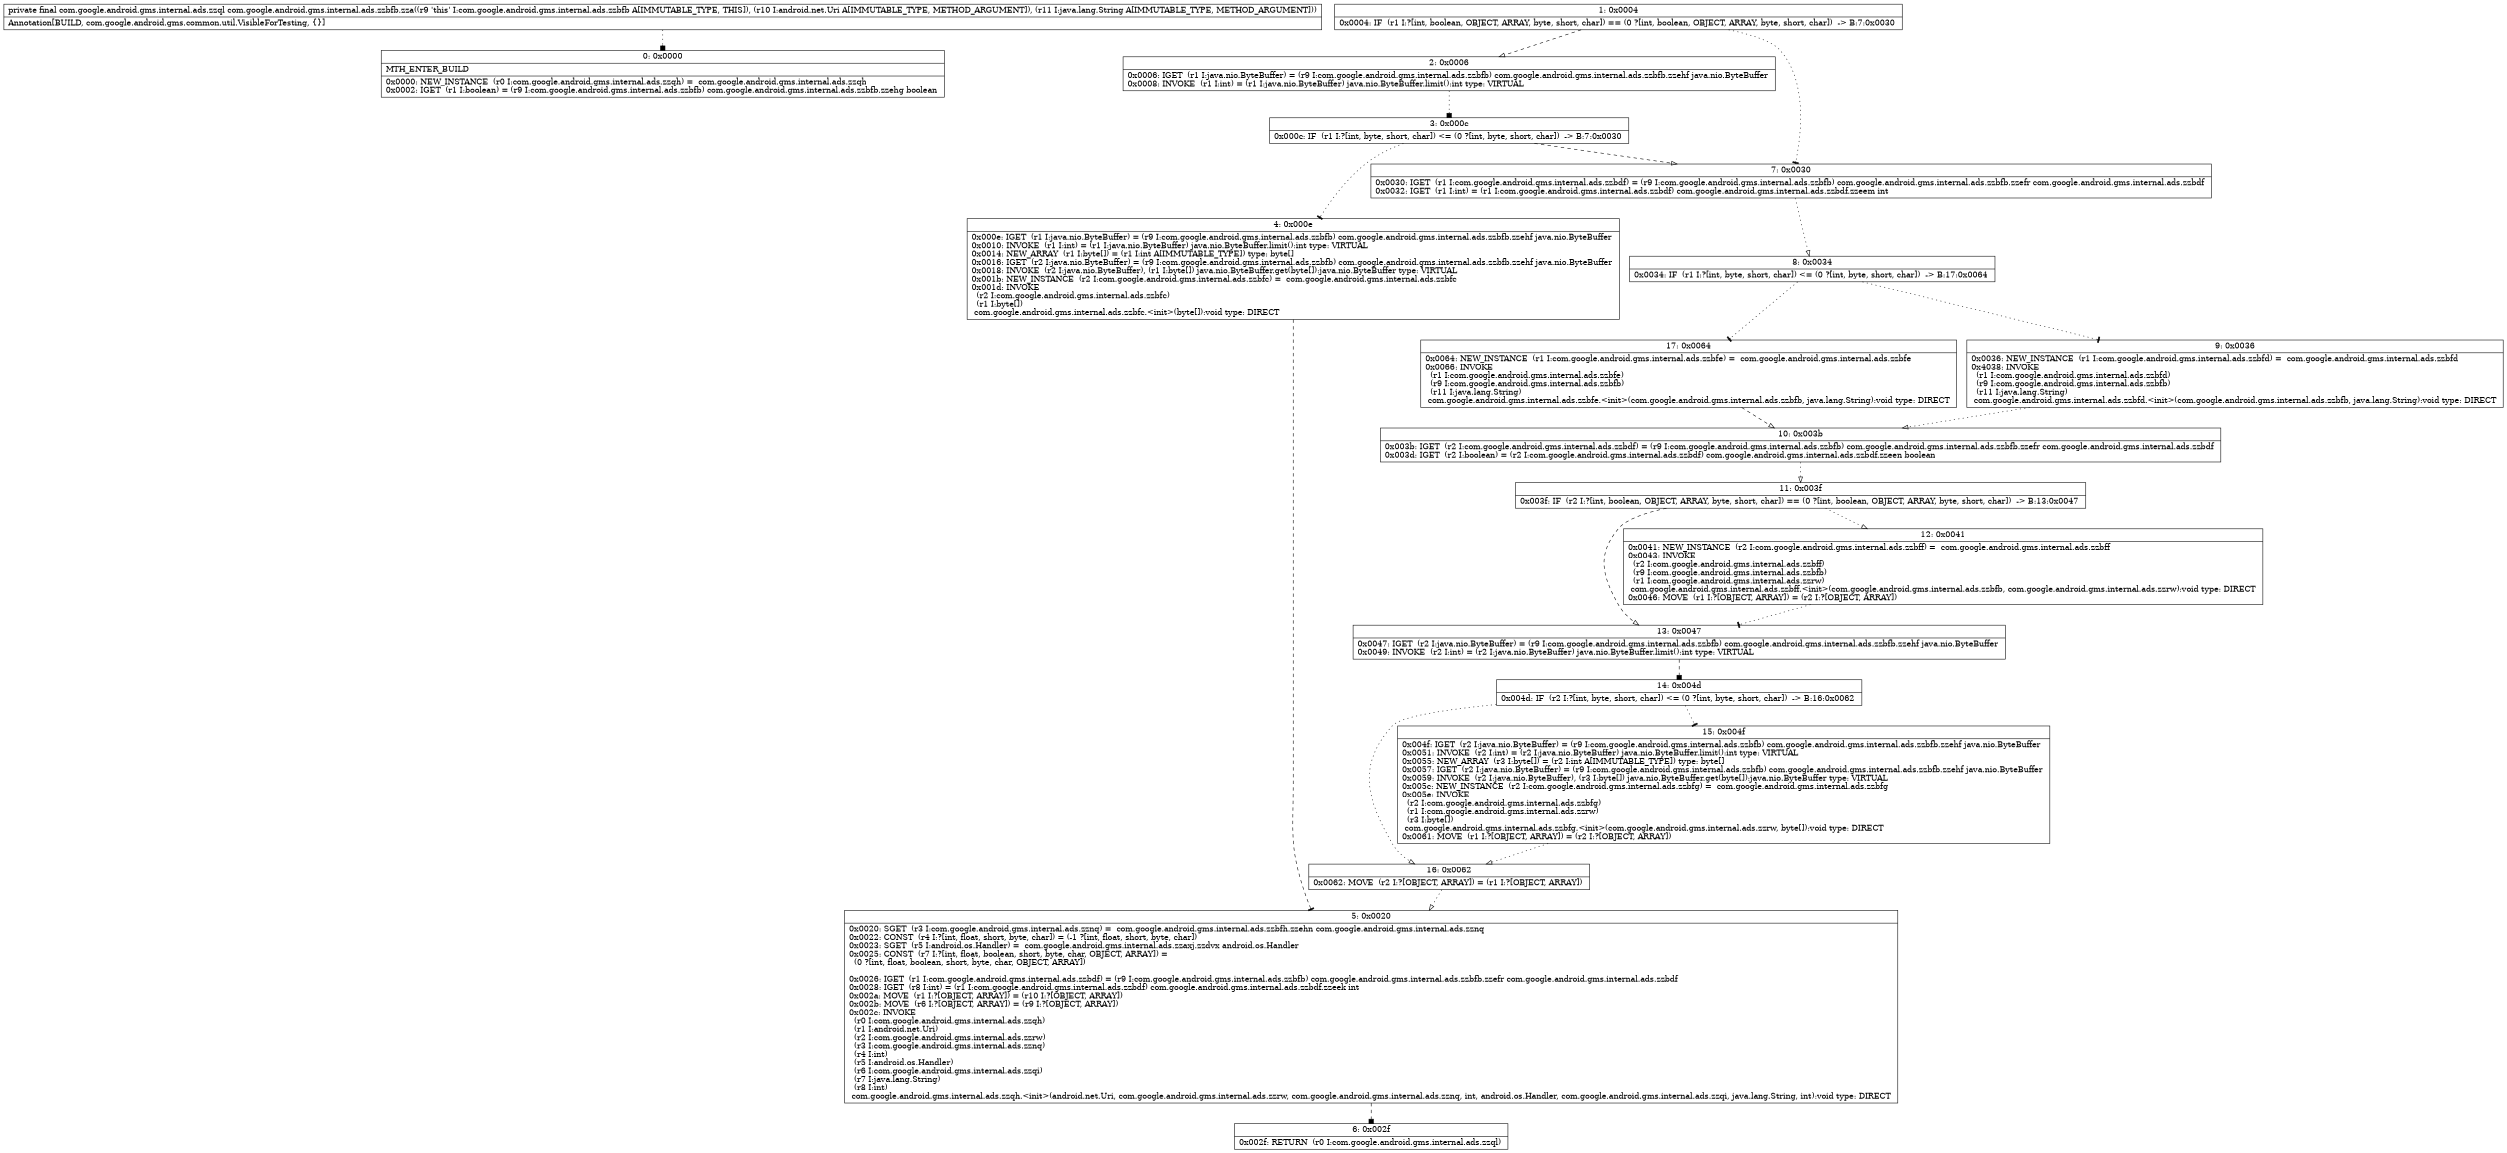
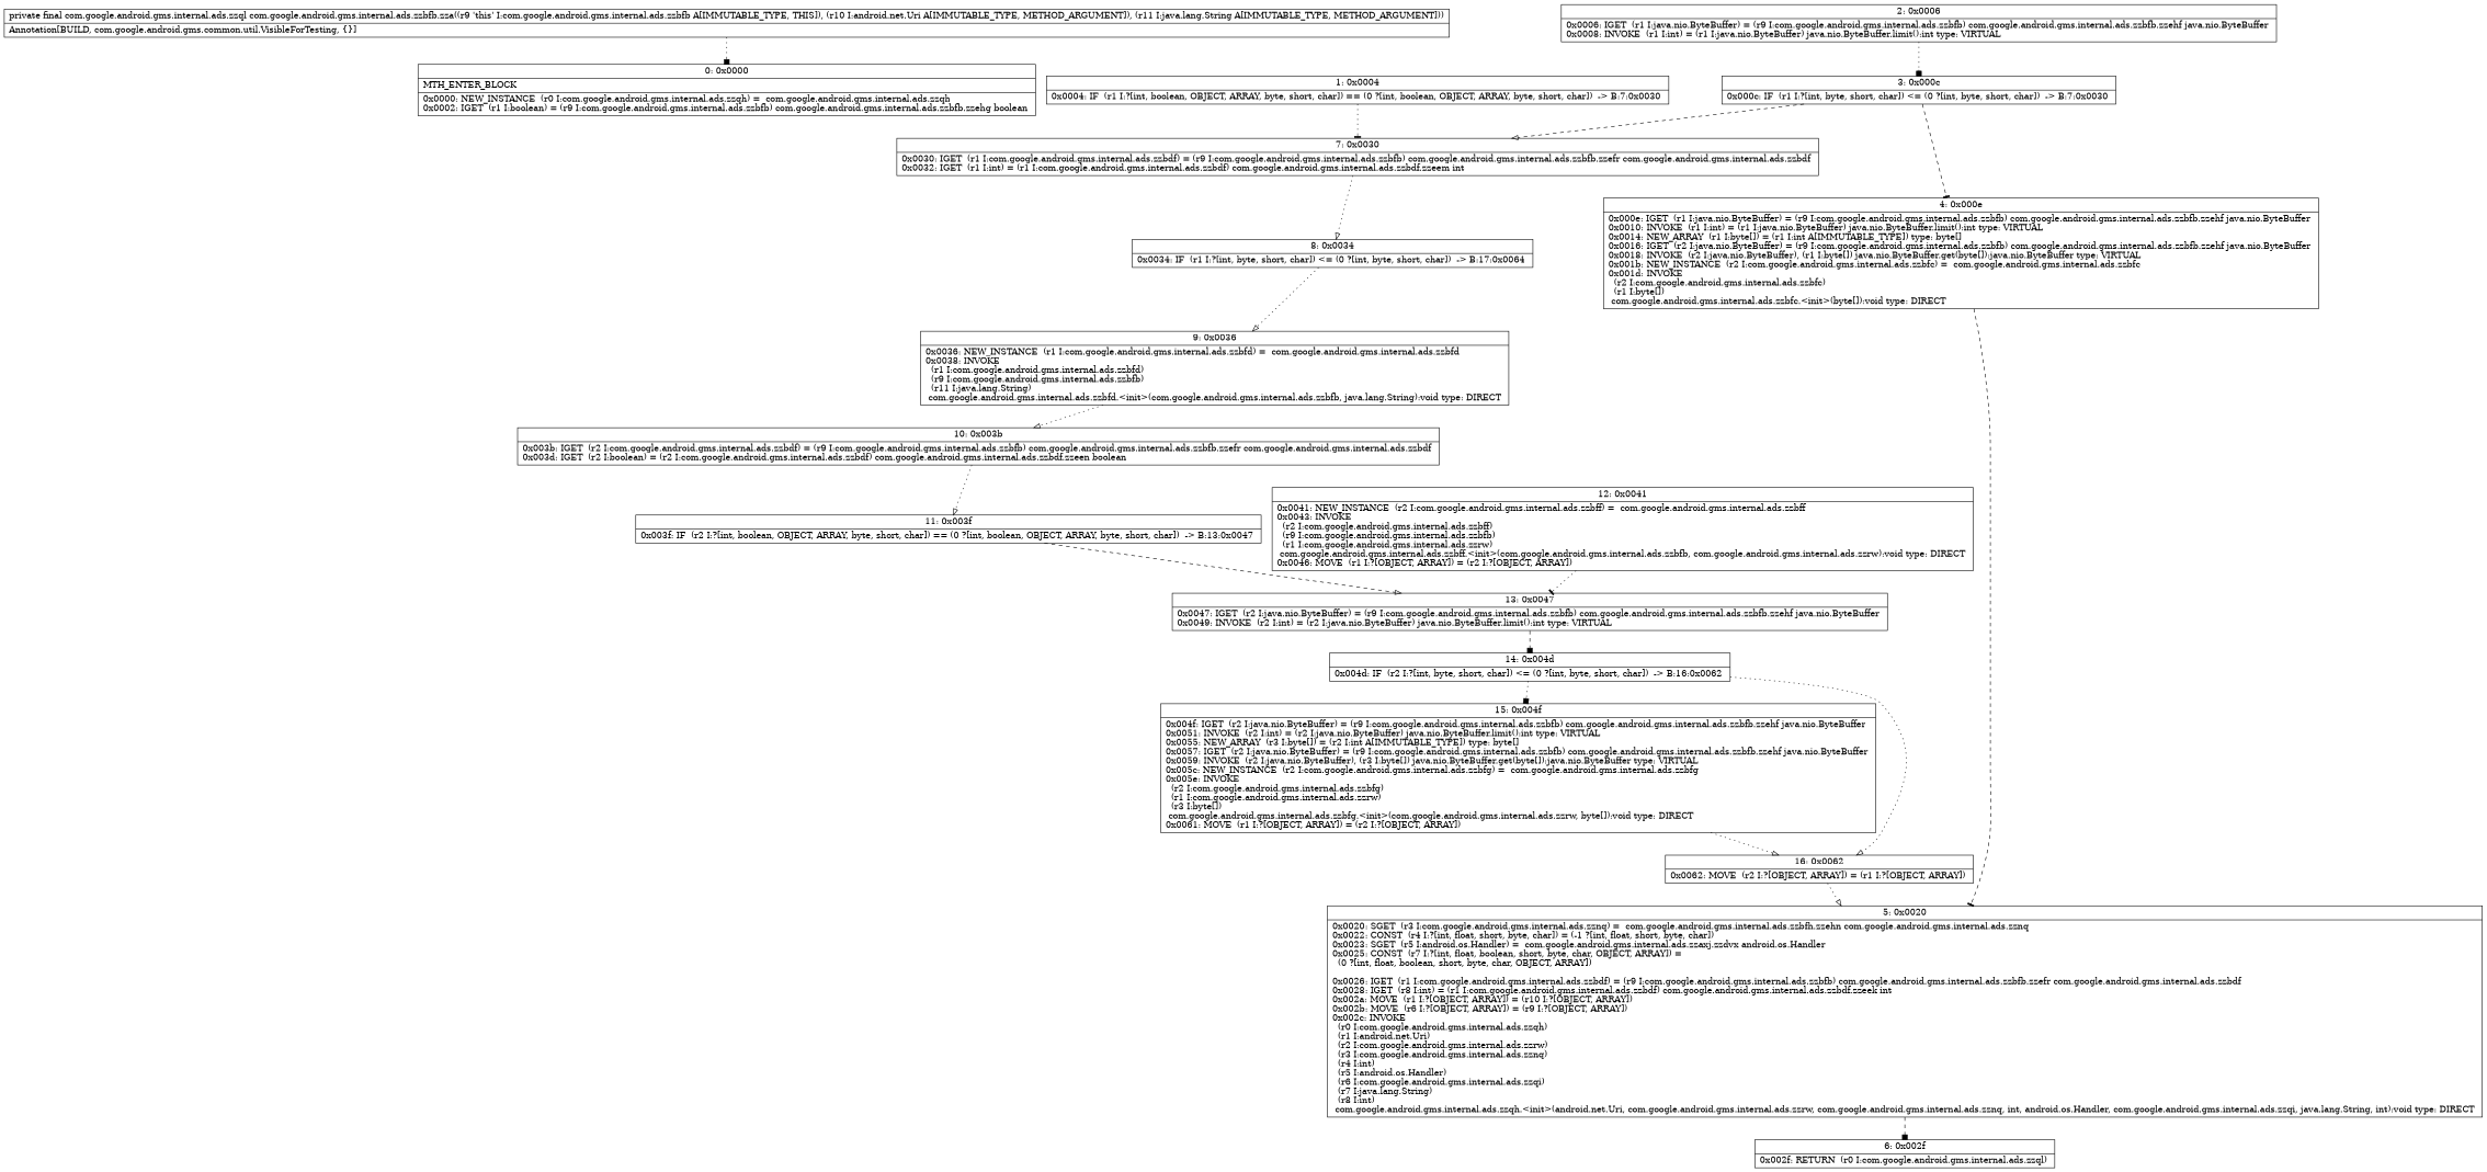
  digraph {
    node [shape=record]
    edge [arrowhead=onormal style=dotted]
-   n1 [label="{0\:\ 0x0000|MTH_ENTER_BUILD\l|0x0000: NEW_INSTANCE  (r0 I:com.google.android.gms.internal.ads.zzqh) =  com.google.android.gms.internal.ads.zzqh \l0x0002: IGET  (r1 I:boolean) = (r9 I:com.google.android.gms.internal.ads.zzbfb) com.google.android.gms.internal.ads.zzbfb.zzehg boolean \l}"]
+   n1 [label="{0\:\ 0x0000|MTH_ENTER_BLOCK\l|0x0000: NEW_INSTANCE  (r0 I:com.google.android.gms.internal.ads.zzqh) =  com.google.android.gms.internal.ads.zzqh \l0x0002: IGET  (r1 I:boolean) = (r9 I:com.google.android.gms.internal.ads.zzbfb) com.google.android.gms.internal.ads.zzbfb.zzehg boolean \l}"]
    n2 [label="{1\:\ 0x0004|0x0004: IF  (r1 I:?[int, boolean, OBJECT, ARRAY, byte, short, char]) == (0 ?[int, boolean, OBJECT, ARRAY, byte, short, char])  \-\> B:7:0x0030 \l}"]
    n3 [label="{2\:\ 0x0006|0x0006: IGET  (r1 I:java.nio.ByteBuffer) = (r9 I:com.google.android.gms.internal.ads.zzbfb) com.google.android.gms.internal.ads.zzbfb.zzehf java.nio.ByteBuffer \l0x0008: INVOKE  (r1 I:int) = (r1 I:java.nio.ByteBuffer) java.nio.ByteBuffer.limit():int type: VIRTUAL \l}"]
    n4 [label="{7\:\ 0x0030|0x0030: IGET  (r1 I:com.google.android.gms.internal.ads.zzbdf) = (r9 I:com.google.android.gms.internal.ads.zzbfb) com.google.android.gms.internal.ads.zzbfb.zzefr com.google.android.gms.internal.ads.zzbdf \l0x0032: IGET  (r1 I:int) = (r1 I:com.google.android.gms.internal.ads.zzbdf) com.google.android.gms.internal.ads.zzbdf.zzeem int \l}"]
    n5 [label="{3\:\ 0x000c|0x000c: IF  (r1 I:?[int, byte, short, char]) \<= (0 ?[int, byte, short, char])  \-\> B:7:0x0030 \l}"]
    n6 [label="{8\:\ 0x0034|0x0034: IF  (r1 I:?[int, byte, short, char]) \<= (0 ?[int, byte, short, char])  \-\> B:17:0x0064 \l}"]
    n7 [label="{4\:\ 0x000e|0x000e: IGET  (r1 I:java.nio.ByteBuffer) = (r9 I:com.google.android.gms.internal.ads.zzbfb) com.google.android.gms.internal.ads.zzbfb.zzehf java.nio.ByteBuffer \l0x0010: INVOKE  (r1 I:int) = (r1 I:java.nio.ByteBuffer) java.nio.ByteBuffer.limit():int type: VIRTUAL \l0x0014: NEW_ARRAY  (r1 I:byte[]) = (r1 I:int A[IMMUTABLE_TYPE]) type: byte[] \l0x0016: IGET  (r2 I:java.nio.ByteBuffer) = (r9 I:com.google.android.gms.internal.ads.zzbfb) com.google.android.gms.internal.ads.zzbfb.zzehf java.nio.ByteBuffer \l0x0018: INVOKE  (r2 I:java.nio.ByteBuffer), (r1 I:byte[]) java.nio.ByteBuffer.get(byte[]):java.nio.ByteBuffer type: VIRTUAL \l0x001b: NEW_INSTANCE  (r2 I:com.google.android.gms.internal.ads.zzbfc) =  com.google.android.gms.internal.ads.zzbfc \l0x001d: INVOKE  \l  (r2 I:com.google.android.gms.internal.ads.zzbfc)\l  (r1 I:byte[])\l com.google.android.gms.internal.ads.zzbfc.\<init\>(byte[]):void type: DIRECT \l}"]
    n8 [label="{5\:\ 0x0020|0x0020: SGET  (r3 I:com.google.android.gms.internal.ads.zznq) =  com.google.android.gms.internal.ads.zzbfh.zzehn com.google.android.gms.internal.ads.zznq \l0x0022: CONST  (r4 I:?[int, float, short, byte, char]) = (\-1 ?[int, float, short, byte, char]) \l0x0023: SGET  (r5 I:android.os.Handler) =  com.google.android.gms.internal.ads.zzaxj.zzdvx android.os.Handler \l0x0025: CONST  (r7 I:?[int, float, boolean, short, byte, char, OBJECT, ARRAY]) = \l  (0 ?[int, float, boolean, short, byte, char, OBJECT, ARRAY])\l \l0x0026: IGET  (r1 I:com.google.android.gms.internal.ads.zzbdf) = (r9 I:com.google.android.gms.internal.ads.zzbfb) com.google.android.gms.internal.ads.zzbfb.zzefr com.google.android.gms.internal.ads.zzbdf \l0x0028: IGET  (r8 I:int) = (r1 I:com.google.android.gms.internal.ads.zzbdf) com.google.android.gms.internal.ads.zzbdf.zzeek int \l0x002a: MOVE  (r1 I:?[OBJECT, ARRAY]) = (r10 I:?[OBJECT, ARRAY]) \l0x002b: MOVE  (r6 I:?[OBJECT, ARRAY]) = (r9 I:?[OBJECT, ARRAY]) \l0x002c: INVOKE  \l  (r0 I:com.google.android.gms.internal.ads.zzqh)\l  (r1 I:android.net.Uri)\l  (r2 I:com.google.android.gms.internal.ads.zzrw)\l  (r3 I:com.google.android.gms.internal.ads.zznq)\l  (r4 I:int)\l  (r5 I:android.os.Handler)\l  (r6 I:com.google.android.gms.internal.ads.zzqi)\l  (r7 I:java.lang.String)\l  (r8 I:int)\l com.google.android.gms.internal.ads.zzqh.\<init\>(android.net.Uri, com.google.android.gms.internal.ads.zzrw, com.google.android.gms.internal.ads.zznq, int, android.os.Handler, com.google.android.gms.internal.ads.zzqi, java.lang.String, int):void type: DIRECT \l}"]
    n9 [label="{6\:\ 0x002f|0x002f: RETURN  (r0 I:com.google.android.gms.internal.ads.zzql) \l}"]
-   n10 [label="{9\:\ 0x0036|0x0036: NEW_INSTANCE  (r1 I:com.google.android.gms.internal.ads.zzbfd) =  com.google.android.gms.internal.ads.zzbfd \l0x4038: INVOKE  \l  (r1 I:com.google.android.gms.internal.ads.zzbfd)\l  (r9 I:com.google.android.gms.internal.ads.zzbfb)\l  (r11 I:java.lang.String)\l com.google.android.gms.internal.ads.zzbfd.\<init\>(com.google.android.gms.internal.ads.zzbfb, java.lang.String):void type: DIRECT \l}"]
-   n11 [label="{17\:\ 0x0064|0x0064: NEW_INSTANCE  (r1 I:com.google.android.gms.internal.ads.zzbfe) =  com.google.android.gms.internal.ads.zzbfe \l0x0066: INVOKE  \l  (r1 I:com.google.android.gms.internal.ads.zzbfe)\l  (r9 I:com.google.android.gms.internal.ads.zzbfb)\l  (r11 I:java.lang.String)\l com.google.android.gms.internal.ads.zzbfe.\<init\>(com.google.android.gms.internal.ads.zzbfb, java.lang.String):void type: DIRECT \l}"]
+   n10 [label="{9\:\ 0x0036|0x0036: NEW_INSTANCE  (r1 I:com.google.android.gms.internal.ads.zzbfd) =  com.google.android.gms.internal.ads.zzbfd \l0x0038: INVOKE  \l  (r1 I:com.google.android.gms.internal.ads.zzbfd)\l  (r9 I:com.google.android.gms.internal.ads.zzbfb)\l  (r11 I:java.lang.String)\l com.google.android.gms.internal.ads.zzbfd.\<init\>(com.google.android.gms.internal.ads.zzbfb, java.lang.String):void type: DIRECT \l}"]
    n12 [label="{10\:\ 0x003b|0x003b: IGET  (r2 I:com.google.android.gms.internal.ads.zzbdf) = (r9 I:com.google.android.gms.internal.ads.zzbfb) com.google.android.gms.internal.ads.zzbfb.zzefr com.google.android.gms.internal.ads.zzbdf \l0x003d: IGET  (r2 I:boolean) = (r2 I:com.google.android.gms.internal.ads.zzbdf) com.google.android.gms.internal.ads.zzbdf.zzeen boolean \l}"]
    n13 [label="{11\:\ 0x003f|0x003f: IF  (r2 I:?[int, boolean, OBJECT, ARRAY, byte, short, char]) == (0 ?[int, boolean, OBJECT, ARRAY, byte, short, char])  \-\> B:13:0x0047 \l}"]
    n14 [label="{12\:\ 0x0041|0x0041: NEW_INSTANCE  (r2 I:com.google.android.gms.internal.ads.zzbff) =  com.google.android.gms.internal.ads.zzbff \l0x0043: INVOKE  \l  (r2 I:com.google.android.gms.internal.ads.zzbff)\l  (r9 I:com.google.android.gms.internal.ads.zzbfb)\l  (r1 I:com.google.android.gms.internal.ads.zzrw)\l com.google.android.gms.internal.ads.zzbff.\<init\>(com.google.android.gms.internal.ads.zzbfb, com.google.android.gms.internal.ads.zzrw):void type: DIRECT \l0x0046: MOVE  (r1 I:?[OBJECT, ARRAY]) = (r2 I:?[OBJECT, ARRAY]) \l}"]
    n15 [label="{13\:\ 0x0047|0x0047: IGET  (r2 I:java.nio.ByteBuffer) = (r9 I:com.google.android.gms.internal.ads.zzbfb) com.google.android.gms.internal.ads.zzbfb.zzehf java.nio.ByteBuffer \l0x0049: INVOKE  (r2 I:int) = (r2 I:java.nio.ByteBuffer) java.nio.ByteBuffer.limit():int type: VIRTUAL \l}"]
    n16 [label="{14\:\ 0x004d|0x004d: IF  (r2 I:?[int, byte, short, char]) \<= (0 ?[int, byte, short, char])  \-\> B:16:0x0062 \l}"]
    n17 [label="{15\:\ 0x004f|0x004f: IGET  (r2 I:java.nio.ByteBuffer) = (r9 I:com.google.android.gms.internal.ads.zzbfb) com.google.android.gms.internal.ads.zzbfb.zzehf java.nio.ByteBuffer \l0x0051: INVOKE  (r2 I:int) = (r2 I:java.nio.ByteBuffer) java.nio.ByteBuffer.limit():int type: VIRTUAL \l0x0055: NEW_ARRAY  (r3 I:byte[]) = (r2 I:int A[IMMUTABLE_TYPE]) type: byte[] \l0x0057: IGET  (r2 I:java.nio.ByteBuffer) = (r9 I:com.google.android.gms.internal.ads.zzbfb) com.google.android.gms.internal.ads.zzbfb.zzehf java.nio.ByteBuffer \l0x0059: INVOKE  (r2 I:java.nio.ByteBuffer), (r3 I:byte[]) java.nio.ByteBuffer.get(byte[]):java.nio.ByteBuffer type: VIRTUAL \l0x005c: NEW_INSTANCE  (r2 I:com.google.android.gms.internal.ads.zzbfg) =  com.google.android.gms.internal.ads.zzbfg \l0x005e: INVOKE  \l  (r2 I:com.google.android.gms.internal.ads.zzbfg)\l  (r1 I:com.google.android.gms.internal.ads.zzrw)\l  (r3 I:byte[])\l com.google.android.gms.internal.ads.zzbfg.\<init\>(com.google.android.gms.internal.ads.zzrw, byte[]):void type: DIRECT \l0x0061: MOVE  (r1 I:?[OBJECT, ARRAY]) = (r2 I:?[OBJECT, ARRAY]) \l}"]
    n18 [label="{16\:\ 0x0062|0x0062: MOVE  (r2 I:?[OBJECT, ARRAY]) = (r1 I:?[OBJECT, ARRAY]) \l}"]
    n19 [label="{private final com.google.android.gms.internal.ads.zzql com.google.android.gms.internal.ads.zzbfb.zza((r9 'this' I:com.google.android.gms.internal.ads.zzbfb A[IMMUTABLE_TYPE, THIS]), (r10 I:android.net.Uri A[IMMUTABLE_TYPE, METHOD_ARGUMENT]), (r11 I:java.lang.String A[IMMUTABLE_TYPE, METHOD_ARGUMENT]))  | Annotation[BUILD, com.google.android.gms.common.util.VisibleForTesting, \{\}]\l}"]
-   n2 -> n3 [style=dashed]
    n2 -> n4 [arrowhead=tee]
    n3 -> n5 [arrowhead=box]
    n4 -> n6
    n5 -> n4 [style=dashed]
-   n5 -> n7 [arrowhead=tee]
-   n6 -> n10 [arrowhead=tee]
-   n6 -> n11 [arrowhead=tee]
+   n5 -> n7 [arrowhead=tee style=dashed]
+   n6 -> n10
    n7 -> n8 [arrowhead=tee style=dashed]
    n8 -> n9 [arrowhead=box style=dashed]
    n10 -> n12
-   n11 -> n12 [style=dashed]
    n12 -> n13
-   n13 -> n14
    n13 -> n15 [style=dashed]
    n14 -> n15 [arrowhead=tee]
    n15 -> n16 [arrowhead=box style=dashed]
-   n16 -> n17 [arrowhead=tee]
+   n16 -> n17 [arrowhead=box]
    n16 -> n18
    n17 -> n18
    n18 -> n8
    n19 -> n1 [arrowhead=box]
  }
